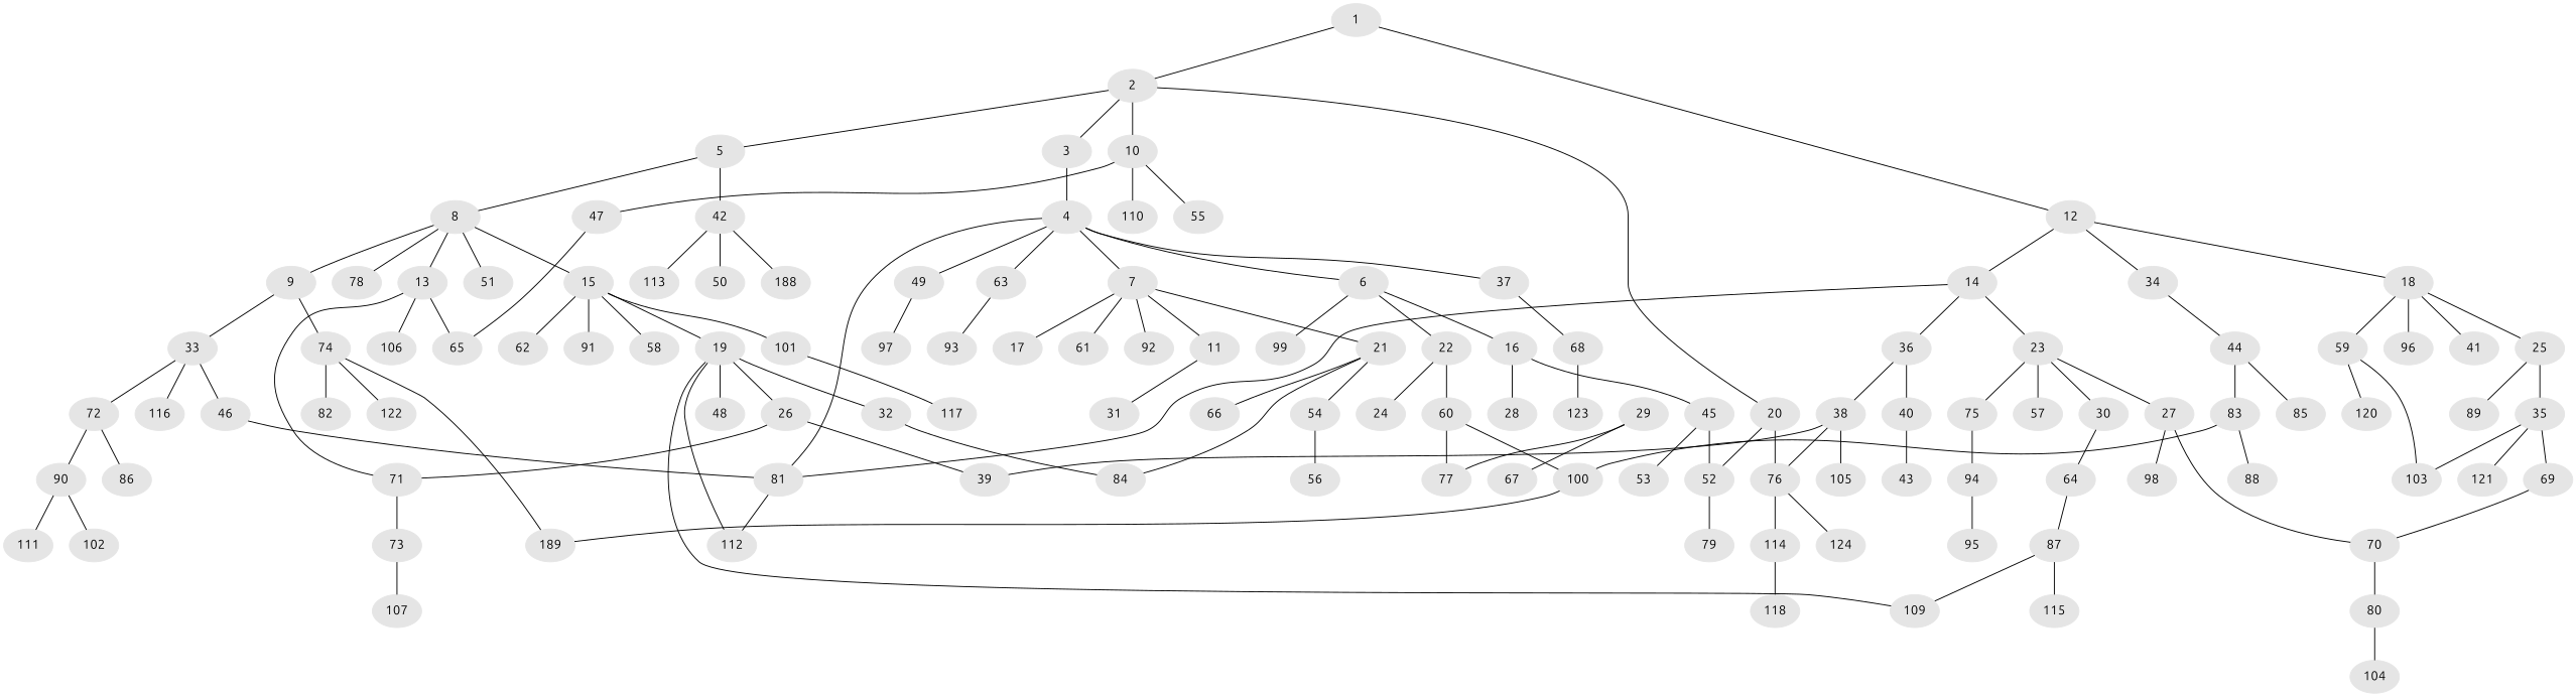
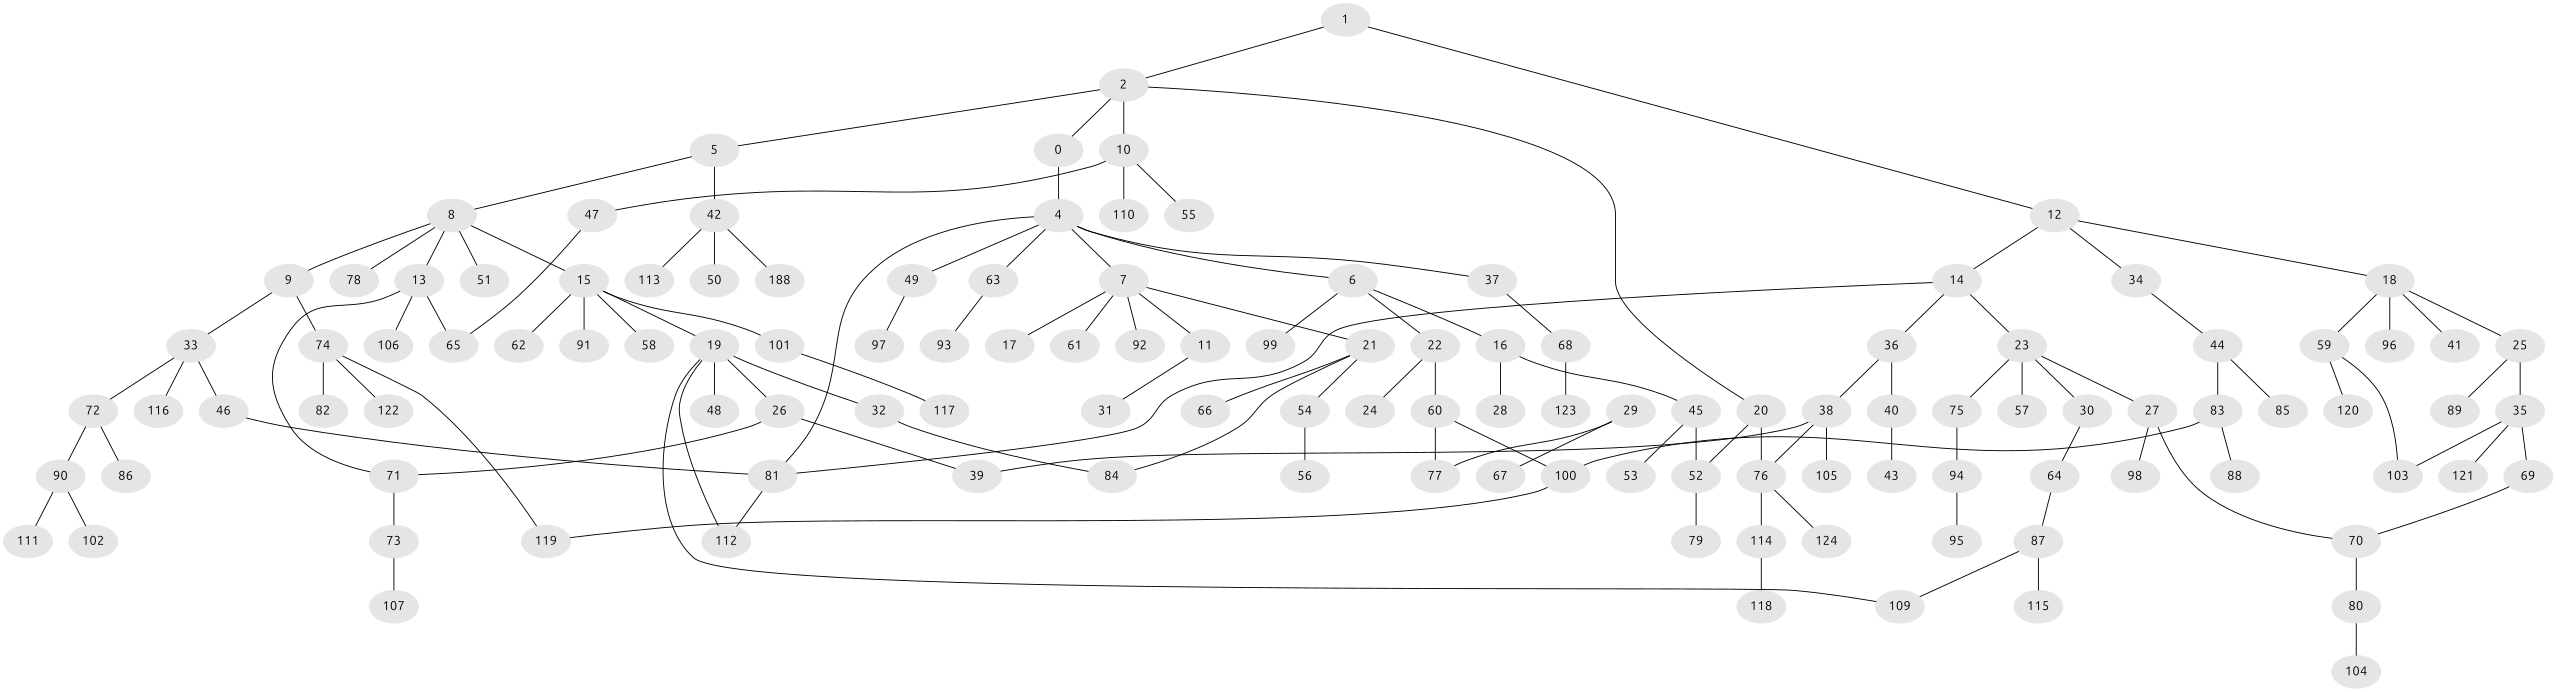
  graph {
    fontname=Ubuntu
    node [color=gray90 fontname=Ubuntu style=filled]
    edge [fontname=Ubuntu]
    1
    2
    12
-   3
+   3 [label=0]
    5
    10
    20
    14
    18
    34
    4
    8
    42
    47
    55
    110
    52
    76
    6
    7
    37
    49
    63
    81
    16
    22
    99
    11
    17
    21
    61
    92
    68
    97
    93
    112
    9
    13
    15
    51
    78
    50
    n43 [label=188]
    113
    28
    45
    24
    60
    31
    54
    66
    84
    33
    74
    65
    71
    106
    19
    58
    62
    91
    101
    46
    72
    116
    82
-   119 [label=189]
+   119
    122
    23
    36
    25
    41
    59
    96
    44
    73
    27
    30
    57
    75
    38
    40
    26
    32
    48
    109
    117
    53
    35
    89
    103
    120
    39
    29
    67
    77
    79
    114
    124
    56
    100
    70
    98
    64
    94
    69
    121
    80
    87
    86
    90
    83
    85
    105
    43
    123
    88
    115
    104
    107
    102
    111
    95
    118
    1 -- 2
    1 -- 12
    2 -- 3
    2 -- 5
    2 -- 10
    2 -- 20
    12 -- 14
    12 -- 18
    12 -- 34
    3 -- 4
    5 -- 8
    5 -- 42
    10 -- 47
    10 -- 55
    10 -- 110
    20 -- 52
    20 -- 76
    14 -- 81
    14 -- 23
    14 -- 36
    18 -- 25
    18 -- 41
    18 -- 59
    18 -- 96
    34 -- 44
    4 -- 6
    4 -- 7
    4 -- 37
    4 -- 49
    4 -- 63
    4 -- 81
    8 -- 9
    8 -- 13
    8 -- 15
    8 -- 51
    8 -- 78
    42 -- 50
    42 -- n43
    42 -- 113
    47 -- 65
    52 -- 79
    76 -- 114
    76 -- 124
    6 -- 16
    6 -- 22
    6 -- 99
    7 -- 11
    7 -- 17
    7 -- 21
    7 -- 61
    7 -- 92
    37 -- 68
    49 -- 97
    63 -- 93
    81 -- 112
    16 -- 28
    16 -- 45
    22 -- 24
    22 -- 60
    11 -- 31
    21 -- 54
    21 -- 66
    21 -- 84
    68 -- 123
    9 -- 33
    9 -- 74
    13 -- 65
    13 -- 71
    13 -- 106
    15 -- 19
    15 -- 58
    15 -- 62
    15 -- 91
    15 -- 101
    45 -- 52
    45 -- 53
    60 -- 77
    60 -- 100
    54 -- 56
    33 -- 46
    33 -- 72
    33 -- 116
    74 -- 82
    74 -- 119
    74 -- 122
    71 -- 73
    19 -- 112
    19 -- 26
    19 -- 32
    19 -- 48
    19 -- 109
    101 -- 117
    46 -- 81
    72 -- 86
    72 -- 90
    23 -- 27
    23 -- 30
    23 -- 57
    23 -- 75
    36 -- 38
    36 -- 40
    25 -- 35
    25 -- 89
    59 -- 103
    59 -- 120
    44 -- 83
    44 -- 85
    73 -- 107
    27 -- 70
    27 -- 98
    30 -- 64
    75 -- 94
    38 -- 76
    38 -- 39
    38 -- 105
    40 -- 43
    26 -- 71
    26 -- 39
    32 -- 84
    35 -- 103
    35 -- 69
    35 -- 121
    29 -- 67
    29 -- 77
    114 -- 118
    100 -- 119
    70 -- 80
    64 -- 87
    94 -- 95
    69 -- 70
    80 -- 104
    87 -- 109
    87 -- 115
    90 -- 102
    90 -- 111
    83 -- 100
    83 -- 88
  }
